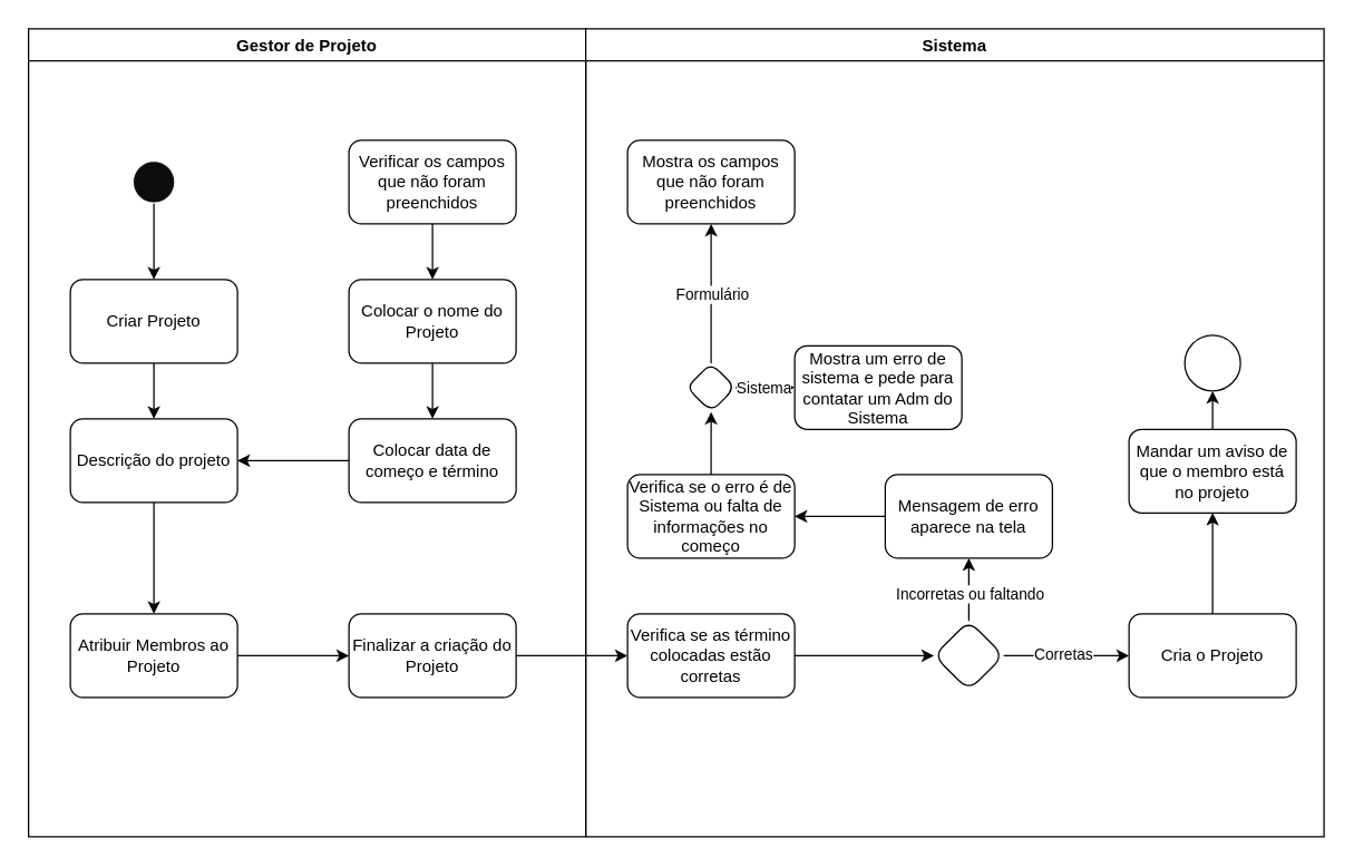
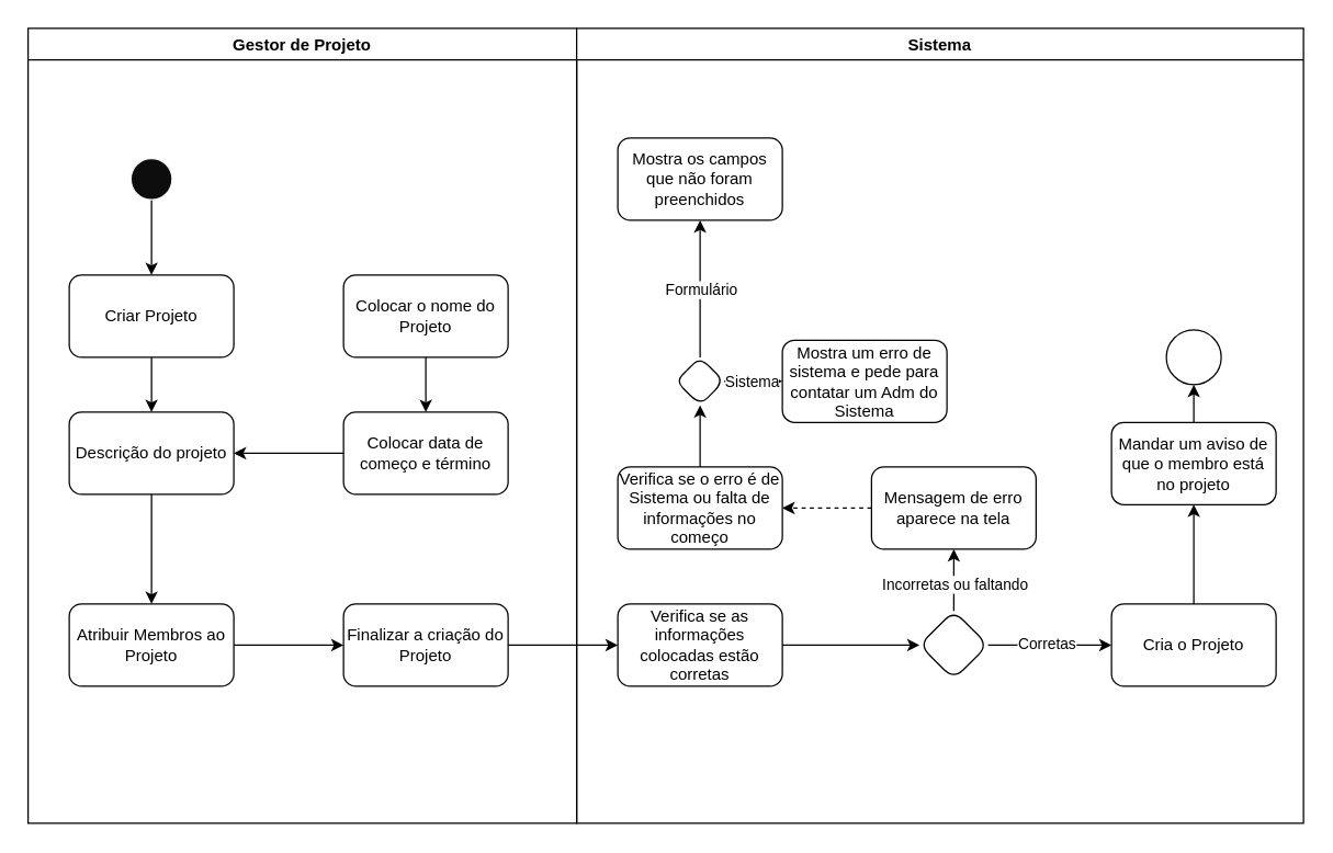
  <mxCell id="0" />
  <mxCell id="1" parent="0" />
  <mxCell id="2" value="" style="edgeStyle=orthogonalEdgeStyle;rounded=0;orthogonalLoop=1;jettySize=auto;html=1;" parent="1" source="3" target="9" edge="1"><mxGeometry relative="1" as="geometry" /></mxCell>
  <mxCell id="3" value="Criar Projeto" style="rounded=1;whiteSpace=wrap;html=1;" parent="1" vertex="1"><mxGeometry x="50" y="200" width="120" height="60" as="geometry" /></mxCell>
  <mxCell id="4" value="" style="edgeStyle=orthogonalEdgeStyle;rounded=0;orthogonalLoop=1;jettySize=auto;html=1;" parent="1" source="5" target="7" edge="1"><mxGeometry relative="1" as="geometry" /></mxCell>
  <mxCell id="5" value="Colocar o nome do Projeto" style="whiteSpace=wrap;html=1;rounded=1;" parent="1" vertex="1"><mxGeometry x="250" y="200" width="120" height="60" as="geometry" /></mxCell>
  <mxCell id="6" value="" style="edgeStyle=orthogonalEdgeStyle;rounded=0;orthogonalLoop=1;jettySize=auto;html=1;" parent="1" source="7" target="9" edge="1"><mxGeometry relative="1" as="geometry" /></mxCell>
  <mxCell id="7" value="Colocar data de começo e término" style="whiteSpace=wrap;html=1;rounded=1;" parent="1" vertex="1"><mxGeometry x="250" y="300" width="120" height="60" as="geometry" /></mxCell>
  <mxCell id="8" value="" style="edgeStyle=orthogonalEdgeStyle;rounded=0;orthogonalLoop=1;jettySize=auto;html=1;" parent="1" source="9" target="11" edge="1"><mxGeometry relative="1" as="geometry" /></mxCell>
  <mxCell id="9" value="Descrição do projeto" style="whiteSpace=wrap;html=1;rounded=1;" parent="1" vertex="1"><mxGeometry x="50" y="300" width="120" height="60" as="geometry" /></mxCell>
  <mxCell id="10" value="" style="edgeStyle=orthogonalEdgeStyle;rounded=0;orthogonalLoop=1;jettySize=auto;html=1;" parent="1" source="11" target="13" edge="1"><mxGeometry relative="1" as="geometry" /></mxCell>
  <mxCell id="11" value="Atribuir Membros ao Projeto" style="whiteSpace=wrap;html=1;rounded=1;" parent="1" vertex="1"><mxGeometry x="50" y="440" width="120" height="60" as="geometry" /></mxCell>
  <mxCell id="12" value="" style="edgeStyle=orthogonalEdgeStyle;rounded=0;orthogonalLoop=1;jettySize=auto;html=1;" parent="1" source="13" target="15" edge="1"><mxGeometry relative="1" as="geometry" /></mxCell>
  <mxCell id="13" value="Finalizar a criação do Projeto" style="whiteSpace=wrap;html=1;rounded=1;" parent="1" vertex="1"><mxGeometry x="250" y="440" width="120" height="60" as="geometry" /></mxCell>
  <mxCell id="14" value="" style="edgeStyle=orthogonalEdgeStyle;rounded=0;orthogonalLoop=1;jettySize=auto;html=1;" parent="1" source="15" target="20" edge="1"><mxGeometry relative="1" as="geometry" /></mxCell>
- <mxCell id="15" value="Verifica se as término colocadas estão corretas" style="whiteSpace=wrap;html=1;rounded=1;" parent="1" vertex="1"><mxGeometry x="450" y="440" width="120" height="60" as="geometry" /></mxCell>
+ <mxCell id="15" value="Verifica se as informações colocadas estão corretas" style="whiteSpace=wrap;html=1;rounded=1;" parent="1" vertex="1"><mxGeometry x="450" y="440" width="120" height="60" as="geometry" /></mxCell>
  <mxCell id="16" value="" style="edgeStyle=orthogonalEdgeStyle;rounded=0;orthogonalLoop=1;jettySize=auto;html=1;" parent="1" source="20" target="22" edge="1"><mxGeometry relative="1" as="geometry" /></mxCell>
  <mxCell id="17" value="Incorretas ou faltando" style="edgeLabel;html=1;align=center;verticalAlign=middle;resizable=0;points=[];" parent="16" vertex="1" connectable="0"><mxGeometry x="-0.107" relative="1" as="geometry"><mxPoint as="offset" /></mxGeometry></mxCell>
  <mxCell id="18" value="" style="edgeStyle=orthogonalEdgeStyle;rounded=0;orthogonalLoop=1;jettySize=auto;html=1;" parent="1" source="20" target="24" edge="1"><mxGeometry relative="1" as="geometry" /></mxCell>
  <mxCell id="19" value="Corretas" style="edgeLabel;html=1;align=center;verticalAlign=middle;resizable=0;points=[];" parent="18" vertex="1" connectable="0"><mxGeometry x="-0.075" y="2" relative="1" as="geometry"><mxPoint as="offset" /></mxGeometry></mxCell>
  <mxCell id="20" value="" style="rhombus;whiteSpace=wrap;html=1;rounded=1;" parent="1" vertex="1"><mxGeometry x="670" y="445" width="50" height="50" as="geometry" /></mxCell>
- <mxCell id="21" value="" style="edgeStyle=orthogonalEdgeStyle;rounded=0;orthogonalLoop=1;jettySize=auto;html=1;" parent="1" source="22" target="26" edge="1"><mxGeometry relative="1" as="geometry" /></mxCell>
+ <mxCell id="21" value="" style="edgeStyle=orthogonalEdgeStyle;rounded=0;orthogonalLoop=1;jettySize=auto;html=1;dashed=1;" parent="1" source="22" target="26" edge="1"><mxGeometry relative="1" as="geometry" /></mxCell>
  <mxCell id="22" value="Mensagem de erro aparece na tela" style="whiteSpace=wrap;html=1;rounded=1;" parent="1" vertex="1"><mxGeometry x="635" y="340" width="120" height="60" as="geometry" /></mxCell>
  <mxCell id="23" style="edgeStyle=orthogonalEdgeStyle;rounded=0;orthogonalLoop=1;jettySize=auto;html=1;" parent="1" source="24" target="37" edge="1"><mxGeometry relative="1" as="geometry" /></mxCell>
  <mxCell id="24" value="Cria o Projeto" style="whiteSpace=wrap;html=1;rounded=1;" parent="1" vertex="1"><mxGeometry x="810" y="440" width="120" height="60" as="geometry" /></mxCell>
  <mxCell id="25" value="" style="edgeStyle=orthogonalEdgeStyle;rounded=0;orthogonalLoop=1;jettySize=auto;html=1;" parent="1" source="26" target="31" edge="1"><mxGeometry relative="1" as="geometry" /></mxCell>
  <mxCell id="26" value="Verifica se o erro é de Sistema ou falta de informações no começo" style="rounded=1;whiteSpace=wrap;html=1;" parent="1" vertex="1"><mxGeometry x="450" y="340" width="120" height="60" as="geometry" /></mxCell>
  <mxCell id="27" value="" style="edgeStyle=orthogonalEdgeStyle;rounded=0;orthogonalLoop=1;jettySize=auto;html=1;" parent="1" source="31" target="32" edge="1"><mxGeometry relative="1" as="geometry" /></mxCell>
  <mxCell id="28" value="Sistema" style="edgeLabel;html=1;align=center;verticalAlign=middle;resizable=0;points=[];" parent="27" vertex="1" connectable="0"><mxGeometry x="-0.047" relative="1" as="geometry"><mxPoint as="offset" /></mxGeometry></mxCell>
  <mxCell id="29" value="" style="edgeStyle=orthogonalEdgeStyle;rounded=0;orthogonalLoop=1;jettySize=auto;html=1;entryX=0.5;entryY=1;entryDx=0;entryDy=0;" parent="1" source="31" target="33" edge="1"><mxGeometry relative="1" as="geometry"><mxPoint x="510" y="170" as="targetPoint" /></mxGeometry></mxCell>
  <mxCell id="30" value="Formulário" style="edgeLabel;html=1;align=center;verticalAlign=middle;resizable=0;points=[];" parent="29" vertex="1" connectable="0"><mxGeometry x="-0.004" relative="1" as="geometry"><mxPoint as="offset" /></mxGeometry></mxCell>
  <mxCell id="31" value="" style="rhombus;whiteSpace=wrap;html=1;rounded=1;" parent="1" vertex="1"><mxGeometry x="492.5" y="260" width="35" height="35" as="geometry" /></mxCell>
  <mxCell id="32" value="Mostra um erro de sistema e pede para contatar um Adm do Sistema" style="whiteSpace=wrap;html=1;rounded=1;" parent="1" vertex="1"><mxGeometry x="570" y="247.5" width="120" height="60" as="geometry" /></mxCell>
  <mxCell id="33" value="Mostra os campos que não foram preenchidos" style="rounded=1;whiteSpace=wrap;html=1;" parent="1" vertex="1"><mxGeometry x="450" y="100" width="120" height="60" as="geometry" /></mxCell>
- <mxCell id="34" value="" style="edgeStyle=orthogonalEdgeStyle;rounded=0;orthogonalLoop=1;jettySize=auto;html=1;" parent="1" source="35" target="5" edge="1"><mxGeometry relative="1" as="geometry" /></mxCell>
- <mxCell id="35" value="Verificar os campos que não foram preenchidos" style="rounded=1;whiteSpace=wrap;html=1;" parent="1" vertex="1"><mxGeometry x="250" y="100" width="120" height="60" as="geometry" /></mxCell>
  <mxCell id="36" style="edgeStyle=orthogonalEdgeStyle;rounded=0;orthogonalLoop=1;jettySize=auto;html=1;" parent="1" source="37" target="40" edge="1"><mxGeometry relative="1" as="geometry" /></mxCell>
  <mxCell id="37" value="Mandar um aviso de que o membro está no projeto" style="whiteSpace=wrap;html=1;rounded=1;" parent="1" vertex="1"><mxGeometry x="810" y="307.5" width="120" height="60" as="geometry" /></mxCell>
  <mxCell id="38" style="edgeStyle=orthogonalEdgeStyle;rounded=0;orthogonalLoop=1;jettySize=auto;html=1;" parent="1" source="39" target="3" edge="1"><mxGeometry relative="1" as="geometry" /></mxCell>
  <mxCell id="39" value="" style="ellipse;whiteSpace=wrap;html=1;aspect=fixed;strokeColor=#F5F5F5;fillColor=#0D0D0D;" parent="1" vertex="1"><mxGeometry x="95" y="115" width="30" height="30" as="geometry" /></mxCell>
  <mxCell id="40" value="" style="ellipse;whiteSpace=wrap;html=1;aspect=fixed;" parent="1" vertex="1"><mxGeometry x="850" y="240" width="40" height="40" as="geometry" /></mxCell>
  <mxCell id="41" value="Gestor de Projeto" style="swimlane;" vertex="1" parent="1"><mxGeometry width="400" height="580" as="geometry" x="20" y="20" /></mxCell>
  <mxCell id="42" value="Sistema" style="swimlane;" vertex="1" parent="1"><mxGeometry x="420" width="530" height="580" as="geometry" y="20" /></mxCell>
